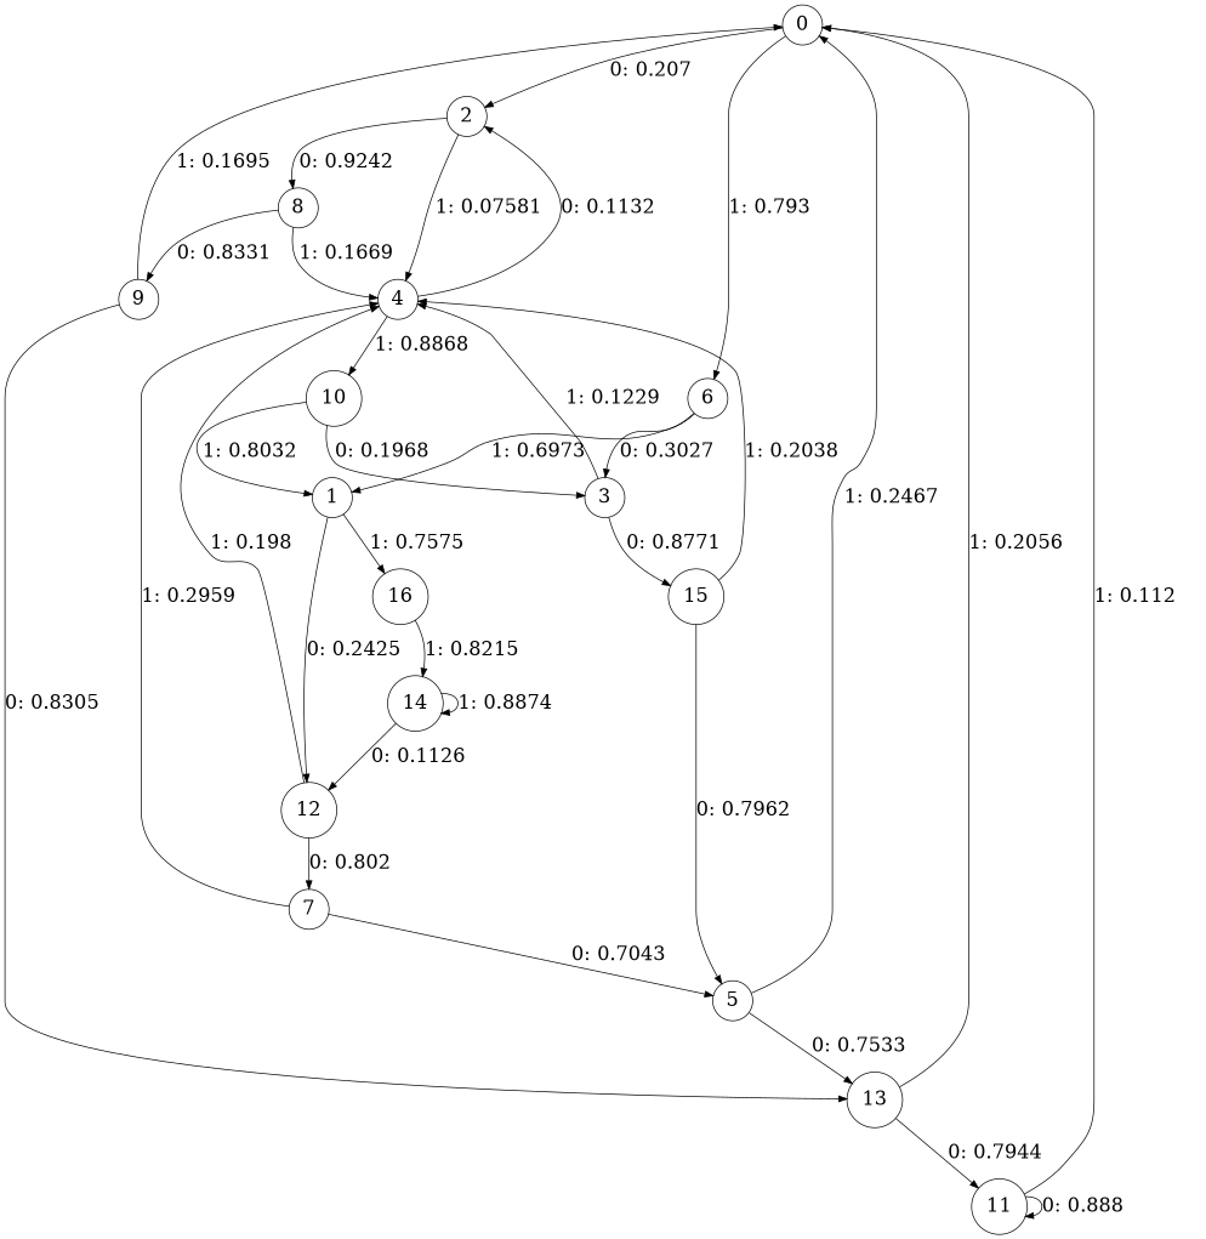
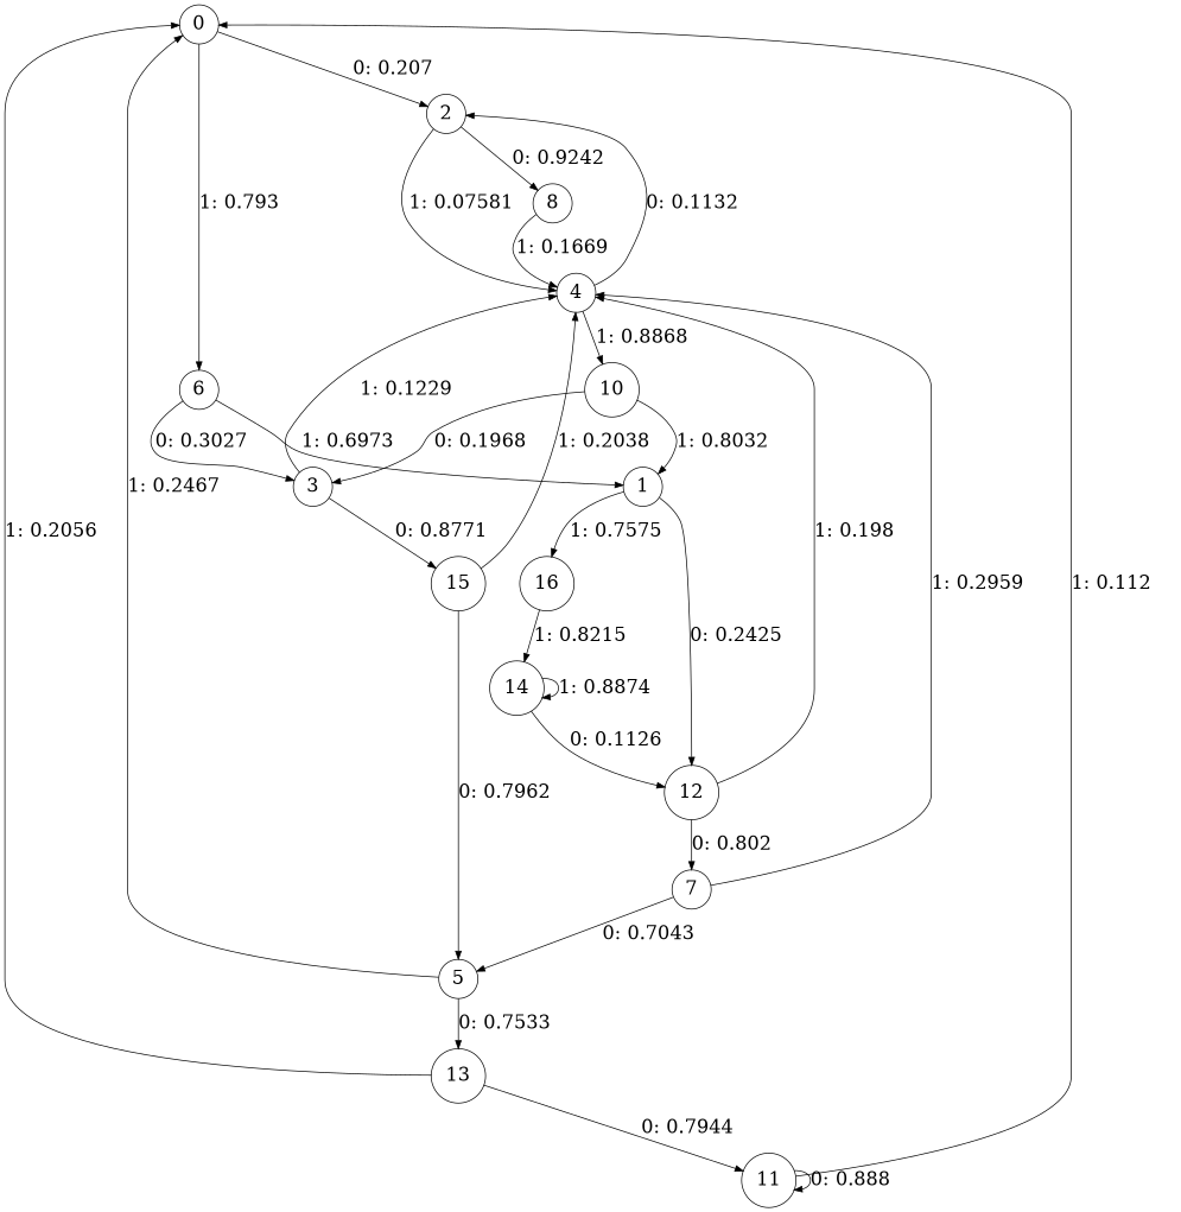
  digraph {
    node [fontsize=24 shape=circle]
    edge [fontsize=24]
    0
    2
    6
    8
    4
    1
    3
-   9
    10
    12
    16
    15
    7
    14
    5
    13
    11
    0 -> 2 [label="0: 0.207    "]
    0 -> 6 [label="1: 0.793    "]
    2 -> 8 [label="0: 0.9242   "]
    2 -> 4 [label="1: 0.07581  "]
    6 -> 1 [label="1: 0.6973   "]
    6 -> 3 [label="0: 0.3027   "]
    8 -> 4 [label="1: 0.1669   "]
-   8 -> 9 [label="0: 0.8331   "]
    4 -> 2 [label="0: 0.1132   "]
    4 -> 10 [label="1: 0.8868   "]
    1 -> 12 [label="0: 0.2425   "]
    1 -> 16 [label="1: 0.7575   "]
    3 -> 4 [label="1: 0.1229   "]
    3 -> 15 [label="0: 0.8771   "]
-   9 -> 0 [label="1: 0.1695   "]
-   9 -> 13 [label="0: 0.8305   "]
    10 -> 1 [label="1: 0.8032   "]
    10 -> 3 [label="0: 0.1968   "]
    12 -> 4 [label="1: 0.198    "]
    12 -> 7 [label="0: 0.802    "]
    16 -> 14 [label="1: 0.8215   "]
    15 -> 4 [label="1: 0.2038   "]
    15 -> 5 [label="0: 0.7962   "]
    7 -> 4 [label="1: 0.2959   "]
    7 -> 5 [label="0: 0.7043   "]
    14 -> 12 [label="0: 0.1126   "]
    14 -> 14 [label="1: 0.8874   "]
    5 -> 0 [label="1: 0.2467   "]
    5 -> 13 [label="0: 0.7533   "]
    13 -> 0 [label="1: 0.2056   "]
    13 -> 11 [label="0: 0.7944   "]
    11 -> 0 [label="1: 0.112    "]
    11 -> 11 [label="0: 0.888    "]
  }
